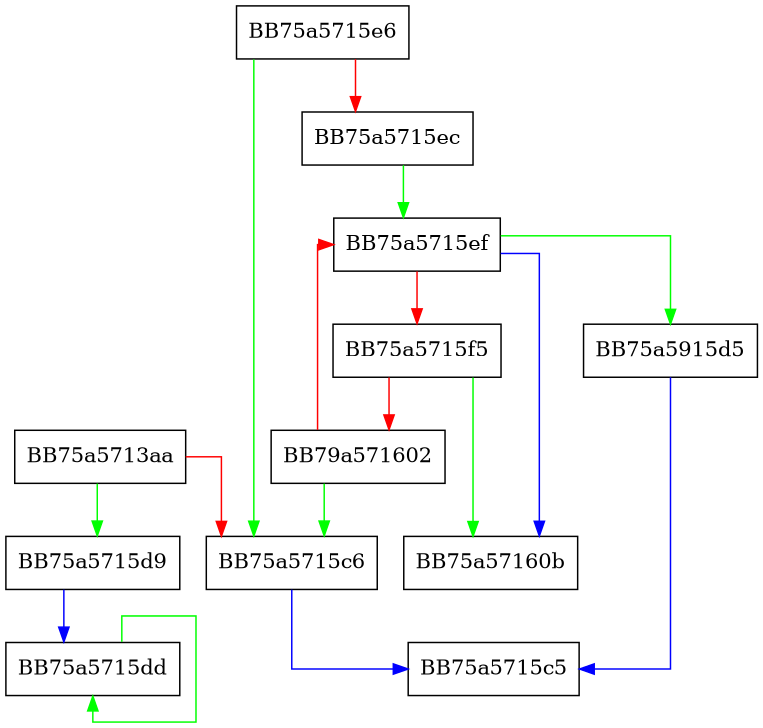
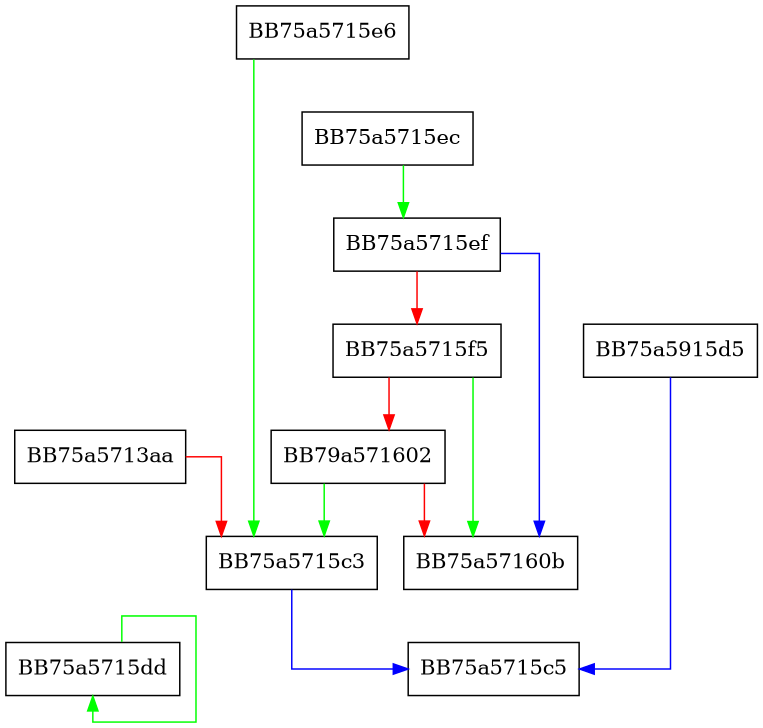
  digraph {
    splines=ortho
    node [shape=box]
    edge [color=green]
    n1 [label=BB75a5915d5]
    BB75a5715c5
    n3 [label=BB75a5713aa]
-   BB75a5715d9
-   BB75a5715c3 [label=BB75a5715c6]
+   BB75a5715c3
    BB75a5715dd
    BB75a5715e6
    BB75a5715ec
    BB75a5715ef
    BB75a5715f5
    BB75a57160b
    n12 [label=BB79a571602]
    n1 -> BB75a5715c5 [color=blue]
-   n3 -> BB75a5715d9
    n3 -> BB75a5715c3 [color=red]
-   BB75a5715d9 -> BB75a5715dd [color=blue]
    BB75a5715c3 -> BB75a5715c5 [color=blue]
    BB75a5715dd -> BB75a5715dd
    BB75a5715e6 -> BB75a5715c3
-   BB75a5715e6 -> BB75a5715ec [color=red]
    BB75a5715ec -> BB75a5715ef
-   BB75a5715ef -> n1
    BB75a5715ef -> BB75a5715f5 [color=red]
    BB75a5715ef -> BB75a57160b [color=blue]
    BB75a5715f5 -> BB75a57160b
    BB75a5715f5 -> n12 [color=red]
    n12 -> BB75a5715c3
-   n12 -> BB75a5715ef [color=red]
+   n12 -> BB75a57160b [color=red]
  }
